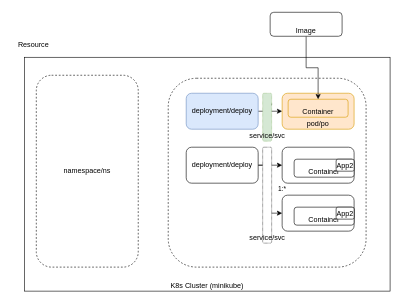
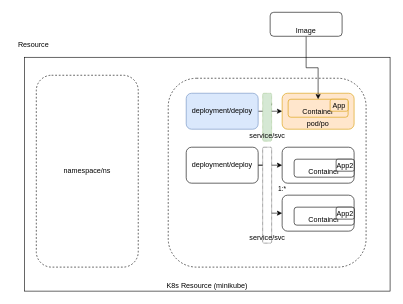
  <mxCell id="0" />
  <mxCell id="1" parent="0" />
- <mxCell id="2" value="K8s Cluster (minikube)" style="rounded=0;whiteSpace=wrap;html=1;verticalAlign=bottom;" vertex="1" parent="1"><mxGeometry x="40" y="95" width="610" height="390" as="geometry" /></mxCell>
+ <mxCell id="2" value="K8s Resource (minikube)" style="rounded=0;whiteSpace=wrap;html=1;verticalAlign=bottom;" vertex="1" parent="1"><mxGeometry x="40" y="95" width="610" height="390" as="geometry" /></mxCell>
  <mxCell id="3" value="namespace/ns" style="rounded=1;whiteSpace=wrap;html=1;verticalAlign=middle;dashed=1;" vertex="1" parent="1"><mxGeometry x="60" y="125" width="170" height="320" as="geometry" /></mxCell>
  <mxCell id="4" value="" style="rounded=1;whiteSpace=wrap;html=1;verticalAlign=bottom;dashed=1;" vertex="1" parent="1"><mxGeometry x="280" y="130" width="330" height="315" as="geometry" /></mxCell>
  <mxCell id="5" value="Resource" style="text;html=1;align=center;verticalAlign=middle;resizable=0;points=[];autosize=1;strokeColor=none;fillColor=none;" vertex="1" parent="1"><mxGeometry x="20" y="65" width="70" height="20" as="geometry" /></mxCell>
  <mxCell id="6" value="" style="edgeStyle=orthogonalEdgeStyle;rounded=0;orthogonalLoop=1;jettySize=auto;html=1;" edge="1" parent="1" source="8"><mxGeometry relative="1" as="geometry"><mxPoint x="470" y="185" as="targetPoint" /></mxGeometry></mxCell>
  <mxCell id="7" value="1:*" style="edgeLabel;html=1;align=center;verticalAlign=middle;resizable=0;points=[];" vertex="1" connectable="0" parent="6"><mxGeometry x="-0.517" relative="1" as="geometry"><mxPoint x="6" y="-10" as="offset" /></mxGeometry></mxCell>
  <mxCell id="8" value="deployment/deploy" style="rounded=1;whiteSpace=wrap;html=1;verticalAlign=middle;fillColor=#dae8fc;strokeColor=#6c8ebf;" vertex="1" parent="1"><mxGeometry x="310" y="155" width="120" height="60" as="geometry" /></mxCell>
  <mxCell id="9" value="pod/po" style="rounded=1;whiteSpace=wrap;html=1;verticalAlign=bottom;fillColor=#ffe6cc;strokeColor=#d79b00;" vertex="1" parent="1"><mxGeometry x="470" y="155" width="120" height="60" as="geometry" /></mxCell>
  <mxCell id="10" value="Container" style="rounded=1;whiteSpace=wrap;html=1;verticalAlign=bottom;fillColor=#ffe6cc;strokeColor=#d79b00;" vertex="1" parent="1"><mxGeometry x="480" y="165" width="100" height="30" as="geometry" /></mxCell>
+ <mxCell id="11" value="App" style="rounded=1;whiteSpace=wrap;html=1;verticalAlign=bottom;fillColor=#ffe6cc;strokeColor=#d79b00;" vertex="1" parent="1"><mxGeometry x="550" y="165" width="30" height="20" as="geometry" /></mxCell>
  <mxCell id="12" value="1:*" style="edgeStyle=orthogonalEdgeStyle;rounded=0;orthogonalLoop=1;jettySize=auto;html=1;entryX=0;entryY=0.5;entryDx=0;entryDy=0;" edge="1" parent="1" source="14" target="15"><mxGeometry x="1" y="-40" relative="1" as="geometry"><mxPoint as="offset" /></mxGeometry></mxCell>
  <mxCell id="13" style="edgeStyle=orthogonalEdgeStyle;rounded=0;orthogonalLoop=1;jettySize=auto;html=1;entryX=0;entryY=0.5;entryDx=0;entryDy=0;" edge="1" parent="1" source="14" target="18"><mxGeometry relative="1" as="geometry" /></mxCell>
  <mxCell id="14" value="deployment/deploy" style="rounded=1;whiteSpace=wrap;html=1;verticalAlign=middle;" vertex="1" parent="1"><mxGeometry x="310" y="245" width="120" height="60" as="geometry" /></mxCell>
  <mxCell id="15" value="pod/po" style="rounded=1;whiteSpace=wrap;html=1;verticalAlign=middle;" vertex="1" parent="1"><mxGeometry x="470" y="245" width="120" height="60" as="geometry" /></mxCell>
  <mxCell id="16" value="Container" style="rounded=1;whiteSpace=wrap;html=1;verticalAlign=bottom;" vertex="1" parent="1"><mxGeometry x="490" y="265" width="100" height="30" as="geometry" /></mxCell>
  <mxCell id="17" value="App2" style="rounded=1;whiteSpace=wrap;html=1;verticalAlign=bottom;" vertex="1" parent="1"><mxGeometry x="560" y="265" width="30" height="20" as="geometry" /></mxCell>
  <mxCell id="18" value="pod/po" style="rounded=1;whiteSpace=wrap;html=1;verticalAlign=middle;" vertex="1" parent="1"><mxGeometry x="470" y="325" width="120" height="60" as="geometry" /></mxCell>
  <mxCell id="19" value="Container" style="rounded=1;whiteSpace=wrap;html=1;verticalAlign=bottom;" vertex="1" parent="1"><mxGeometry x="490" y="345" width="100" height="30" as="geometry" /></mxCell>
  <mxCell id="20" value="App2" style="rounded=1;whiteSpace=wrap;html=1;verticalAlign=bottom;" vertex="1" parent="1"><mxGeometry x="560" y="345" width="30" height="20" as="geometry" /></mxCell>
  <mxCell id="21" value="service/svc" style="rounded=1;whiteSpace=wrap;html=1;verticalAlign=bottom;dashed=1;dashPattern=1 1;" vertex="1" parent="1"><mxGeometry x="437.5" y="245" width="15" height="160" as="geometry" /></mxCell>
  <mxCell id="22" value="service/svc" style="rounded=1;whiteSpace=wrap;html=1;verticalAlign=bottom;dashed=1;dashPattern=1 1;fillColor=#d5e8d4;strokeColor=#82b366;" vertex="1" parent="1"><mxGeometry x="437.5" y="155" width="15" height="80" as="geometry" /></mxCell>
  <mxCell id="23" style="edgeStyle=orthogonalEdgeStyle;rounded=0;orthogonalLoop=1;jettySize=auto;html=1;" edge="1" parent="1" source="24" target="10"><mxGeometry relative="1" as="geometry" /></mxCell>
  <mxCell id="24" value="Image" style="rounded=1;whiteSpace=wrap;html=1;verticalAlign=bottom;" vertex="1" parent="1"><mxGeometry x="450" y="20" width="120" height="40" as="geometry" /></mxCell>
